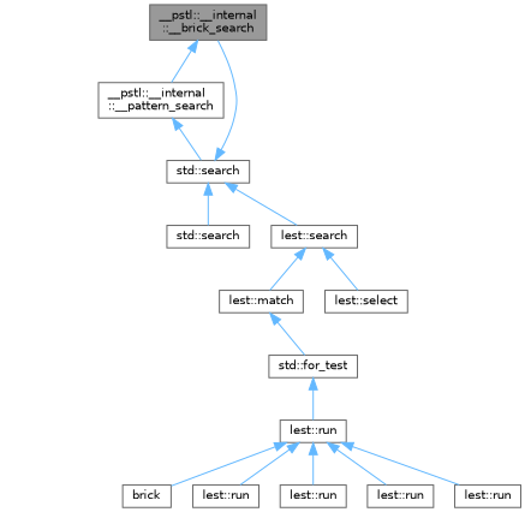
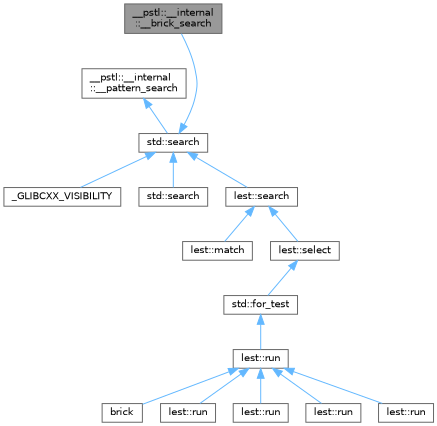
  digraph {
    rankdir=TB
    node [color=grey40 fillcolor=white fontname=Helvetica fontsize=10 shape=box style=filled]
    edge [color=steelblue1 dir=back fontname=Helvetica fontsize=10 labelfontname=Helvetica labelfontsize=10 style=solid]
    n1 [color=gray40 fillcolor=grey60 fontcolor=black height=0.2 label="__pstl::__internal\l::__brick_search" width=0.4]
    n2 [height=0.2 label="__pstl::__internal\l::__pattern_search" width=0.4]
    n3 [height=0.2 label="std::search" width=0.4]
+   n4 [height=0.2 label=_GLIBCXX_VISIBILITY width=0.4]
    n5 [height=0.2 label="std::search" width=0.4]
    n6 [height=0.2 label="lest::search" width=0.4]
    n7 [height=0.2 label="lest::match" width=0.4]
    n8 [height=0.2 label="lest::select" width=0.4]
    n9 [height=0.2 label="std::for_test" width=0.4]
    n10 [height=0.2 label="lest::run" width=0.4]
    n11 [height=0.2 label=brick width=0.4]
    n12 [height=0.2 label="lest::run" width=0.4]
    n13 [height=0.2 label="lest::run" width=0.4]
    n14 [height=0.2 label="lest::run" width=0.4]
    n15 [height=0.2 label="lest::run" width=0.4]
-   n1 -> n2
    n2 -> n3
    n3 -> n1
+   n3 -> n4
    n3 -> n5
    n3 -> n6
    n6 -> n7
    n6 -> n8
-   n7 -> n9
+   n8 -> n9
    n9 -> n10
    n10 -> n11
    n10 -> n12
    n10 -> n13
    n10 -> n14
    n10 -> n15
  }
